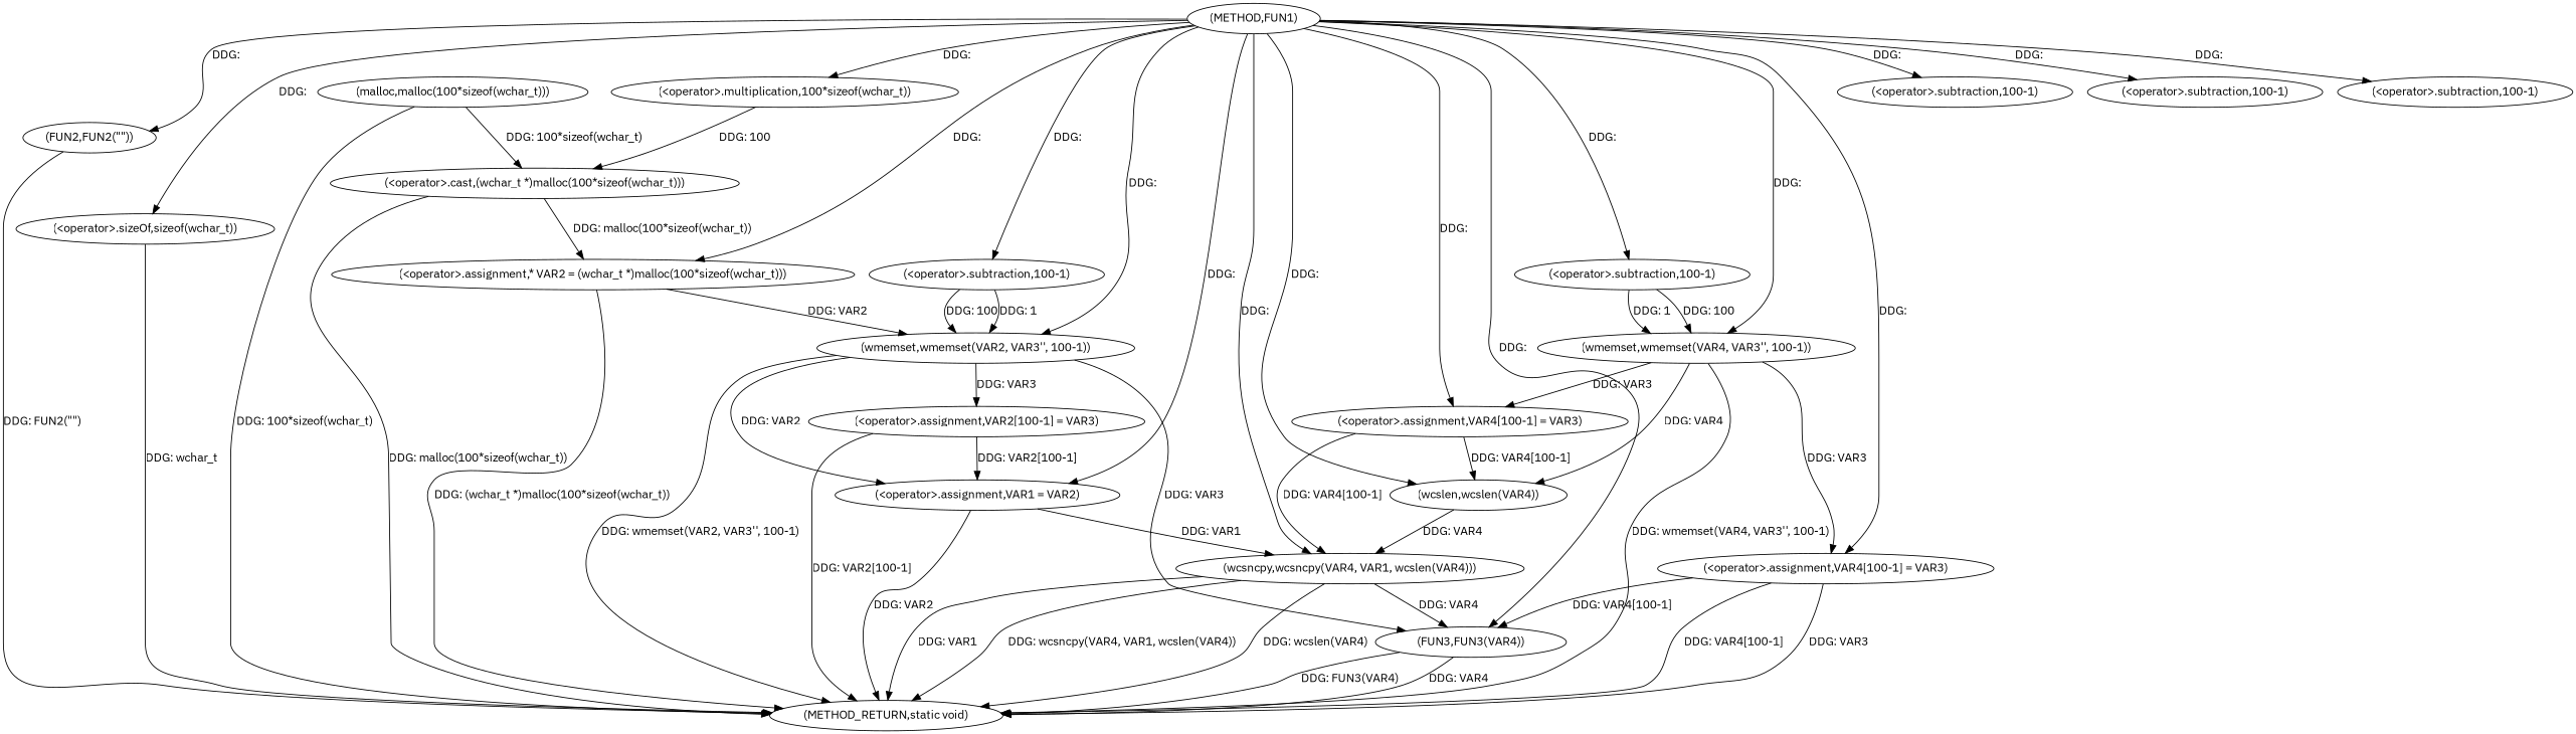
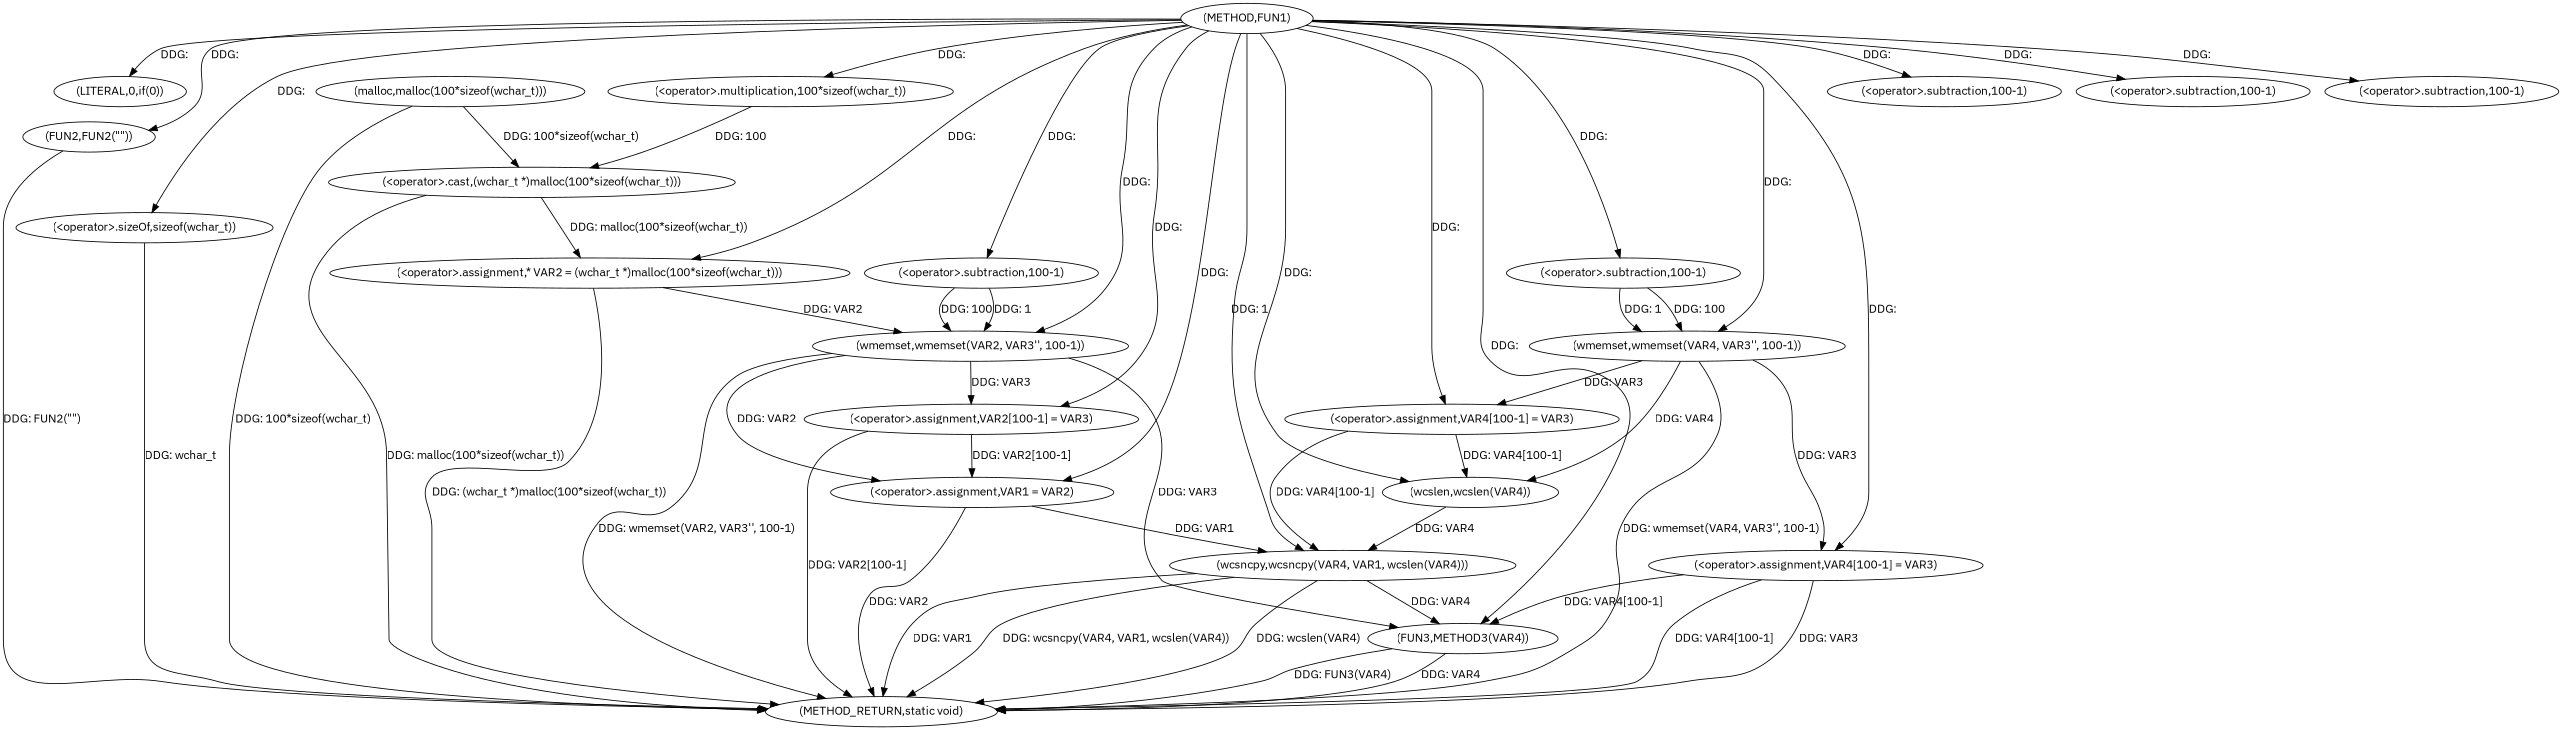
  digraph {
    fontname="IBM Plex Sans"
    node [fontname="IBM Plex Sans"]
    edge [fontname="IBM Plex Sans"]
    n1 [label="(METHOD,FUN1)"]
+   n2 [label="(LITERAL,0,if(0))"]
    n3 [label="(FUN2,FUN2(\"\"))"]
    n4 [label="(<operator>.assignment,* VAR2 = (wchar_t *)malloc(100*sizeof(wchar_t)))"]
    n5 [label="(<operator>.multiplication,100*sizeof(wchar_t))"]
    n6 [label="(<operator>.sizeOf,sizeof(wchar_t))"]
    n7 [label="(wmemset,wmemset(VAR2, VAR3'', 100-1))"]
    n8 [label="(<operator>.subtraction,100-1)"]
    n9 [label="(<operator>.assignment,VAR2[100-1] = VAR3)"]
    n10 [label="(<operator>.subtraction,100-1)"]
    n11 [label="(<operator>.assignment,VAR1 = VAR2)"]
    n12 [label="(wmemset,wmemset(VAR4, VAR3'', 100-1))"]
    n13 [label="(<operator>.subtraction,100-1)"]
    n14 [label="(<operator>.assignment,VAR4[100-1] = VAR3)"]
    n15 [label="(<operator>.subtraction,100-1)"]
    n16 [label="(wcsncpy,wcsncpy(VAR4, VAR1, wcslen(VAR4)))"]
    n17 [label="(wcslen,wcslen(VAR4))"]
    n18 [label="(<operator>.assignment,VAR4[100-1] = VAR3)"]
    n19 [label="(<operator>.subtraction,100-1)"]
-   n20 [label="(FUN3,FUN3(VAR4))"]
+   n20 [label="(FUN3,METHOD3(VAR4))"]
    n21 [label="(METHOD_RETURN,static void)"]
    n22 [label="(<operator>.cast,(wchar_t *)malloc(100*sizeof(wchar_t)))"]
    n23 [label="(malloc,malloc(100*sizeof(wchar_t)))"]
+   n1 -> n2 [label="DDG: "]
    n1 -> n3 [label="DDG: "]
    n1 -> n4 [label="DDG: "]
    n1 -> n5 [label="DDG: "]
    n1 -> n6 [label="DDG: "]
    n1 -> n7 [label="DDG: "]
    n1 -> n8 [label="DDG: "]
+   n1 -> n9 [label="DDG: "]
    n1 -> n10 [label="DDG: "]
    n1 -> n11 [label="DDG: "]
    n1 -> n12 [label="DDG: "]
    n1 -> n13 [label="DDG: "]
    n1 -> n14 [label="DDG: "]
    n1 -> n15 [label="DDG: "]
-   n1 -> n16 [label="DDG: "]
+   n1 -> n16 [label="DDG: 1"]
    n1 -> n17 [label="DDG: "]
    n1 -> n18 [label="DDG: "]
    n1 -> n19 [label="DDG: "]
    n1 -> n20 [label="DDG: "]
    n3 -> n21 [label="DDG: FUN2(\"\")"]
    n4 -> n7 [label="DDG: VAR2"]
    n4 -> n21 [label="DDG: (wchar_t *)malloc(100*sizeof(wchar_t))"]
    n5 -> n22 [label="DDG: 100"]
    n6 -> n21 [label="DDG: wchar_t"]
    n7 -> n9 [label="DDG: VAR3"]
    n7 -> n11 [label="DDG: VAR2"]
    n7 -> n20 [label="DDG: VAR3"]
    n7 -> n21 [label="DDG: wmemset(VAR2, VAR3'', 100-1)"]
    n8 -> n7 [label="DDG: 100"]
    n8 -> n7 [label="DDG: 1"]
    n9 -> n11 [label="DDG: VAR2[100-1]"]
    n9 -> n21 [label="DDG: VAR2[100-1]"]
    n11 -> n16 [label="DDG: VAR1"]
    n11 -> n21 [label="DDG: VAR2"]
    n12 -> n14 [label="DDG: VAR3"]
    n12 -> n17 [label="DDG: VAR4"]
    n12 -> n18 [label="DDG: VAR3"]
    n12 -> n21 [label="DDG: wmemset(VAR4, VAR3'', 100-1)"]
    n13 -> n12 [label="DDG: 100"]
    n13 -> n12 [label="DDG: 1"]
    n14 -> n16 [label="DDG: VAR4[100-1]"]
    n14 -> n17 [label="DDG: VAR4[100-1]"]
    n16 -> n20 [label="DDG: VAR4"]
    n16 -> n21 [label="DDG: VAR1"]
    n16 -> n21 [label="DDG: wcsncpy(VAR4, VAR1, wcslen(VAR4))"]
    n16 -> n21 [label="DDG: wcslen(VAR4)"]
    n17 -> n16 [label="DDG: VAR4"]
    n18 -> n20 [label="DDG: VAR4[100-1]"]
    n18 -> n21 [label="DDG: VAR3"]
    n18 -> n21 [label="DDG: VAR4[100-1]"]
    n20 -> n21 [label="DDG: VAR4"]
    n20 -> n21 [label="DDG: FUN3(VAR4)"]
    n22 -> n4 [label="DDG: malloc(100*sizeof(wchar_t))"]
    n22 -> n21 [label="DDG: malloc(100*sizeof(wchar_t))"]
    n23 -> n21 [label="DDG: 100*sizeof(wchar_t)"]
    n23 -> n22 [label="DDG: 100*sizeof(wchar_t)"]
  }
